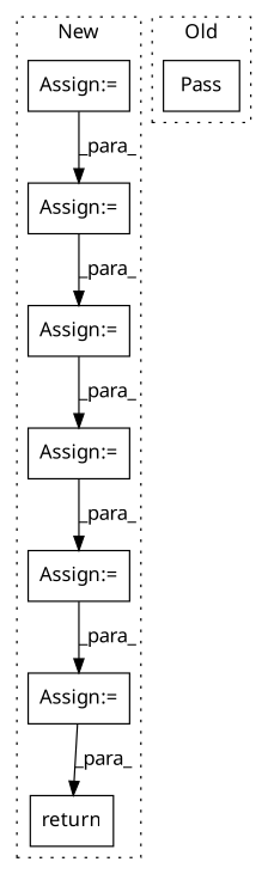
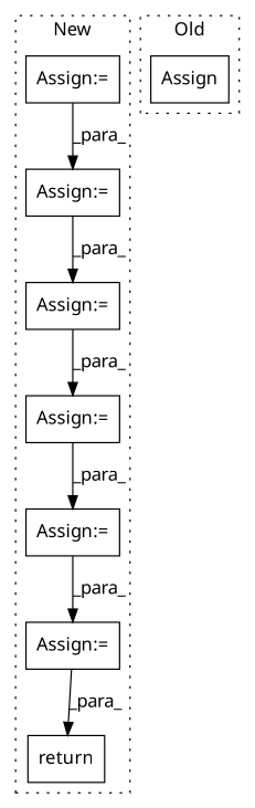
  digraph {
    fontname="Noto Sans"
    node [a=68 l=3 shape=box fontname="Noto Sans"]
    edge [fontname="Noto Sans"]
    n1 [a=93 l=7 label=return s=9825]
    n2 [label="Assign:=" s=9435]
    n3 [label="Assign:=" s=8701]
    n4 [label="Assign:=" s=9795]
    n5 [label="Assign:=" s=8961]
    n6 [label="Assign:=" s=8828]
    n7 [label="Assign:=" s=9199]
-   n8 [a=62 l=4 label=Pass s=5912]
+   n8 [a=62 l=4 label=Assign s=5912]
    subgraph cluster_1 {
      label=New
      style=dotted
      n1
      n2
      n3
      n4
      n5
      n6
      n7
    }
    subgraph cluster_2 {
      label=Old
      style=dotted
      n8
    }
    n2 -> n4 [label=_para_]
    n3 -> n6 [label=_para_]
    n4 -> n1 [label=_para_]
    n5 -> n7 [label=_para_]
    n6 -> n5 [label=_para_]
    n7 -> n2 [label=_para_]
  }
